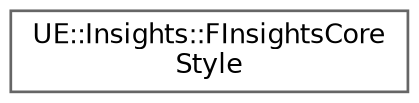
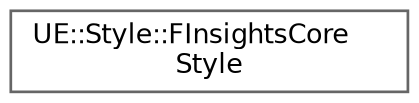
  digraph {
    rankdir=LR
-   n1 [color=grey40 fillcolor=white fontname=Helvetica fontsize=10 height=0.2 label="UE::Insights::FInsightsCore\lStyle" shape=box style=filled width=0.4]
+   n1 [color=grey40 fillcolor=white fontname=Helvetica fontsize=10 height=0.2 label="UE::Style::FInsightsCore\lStyle" shape=box style=filled width=0.4]
  }
